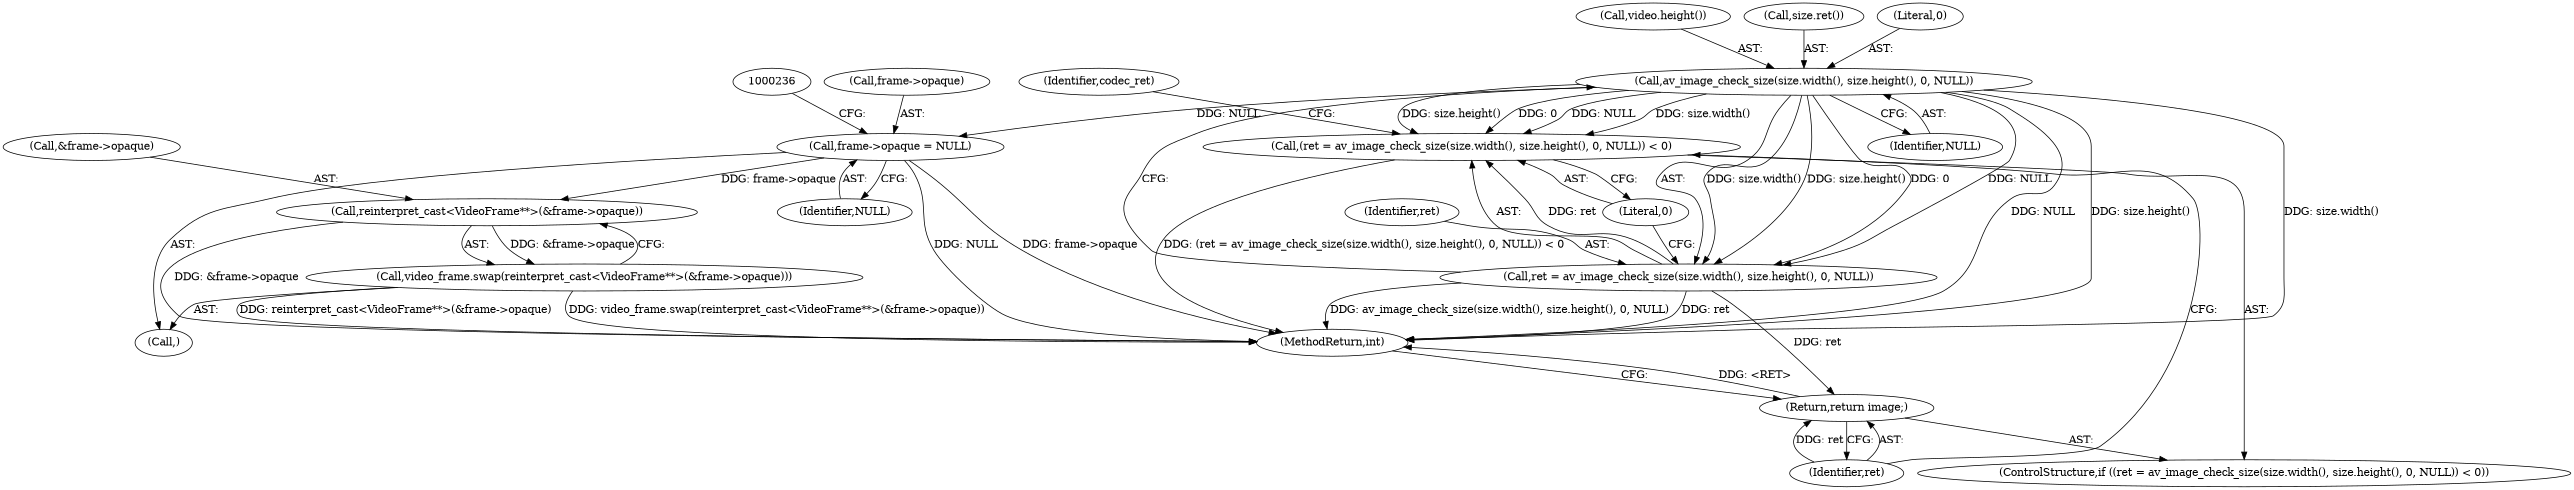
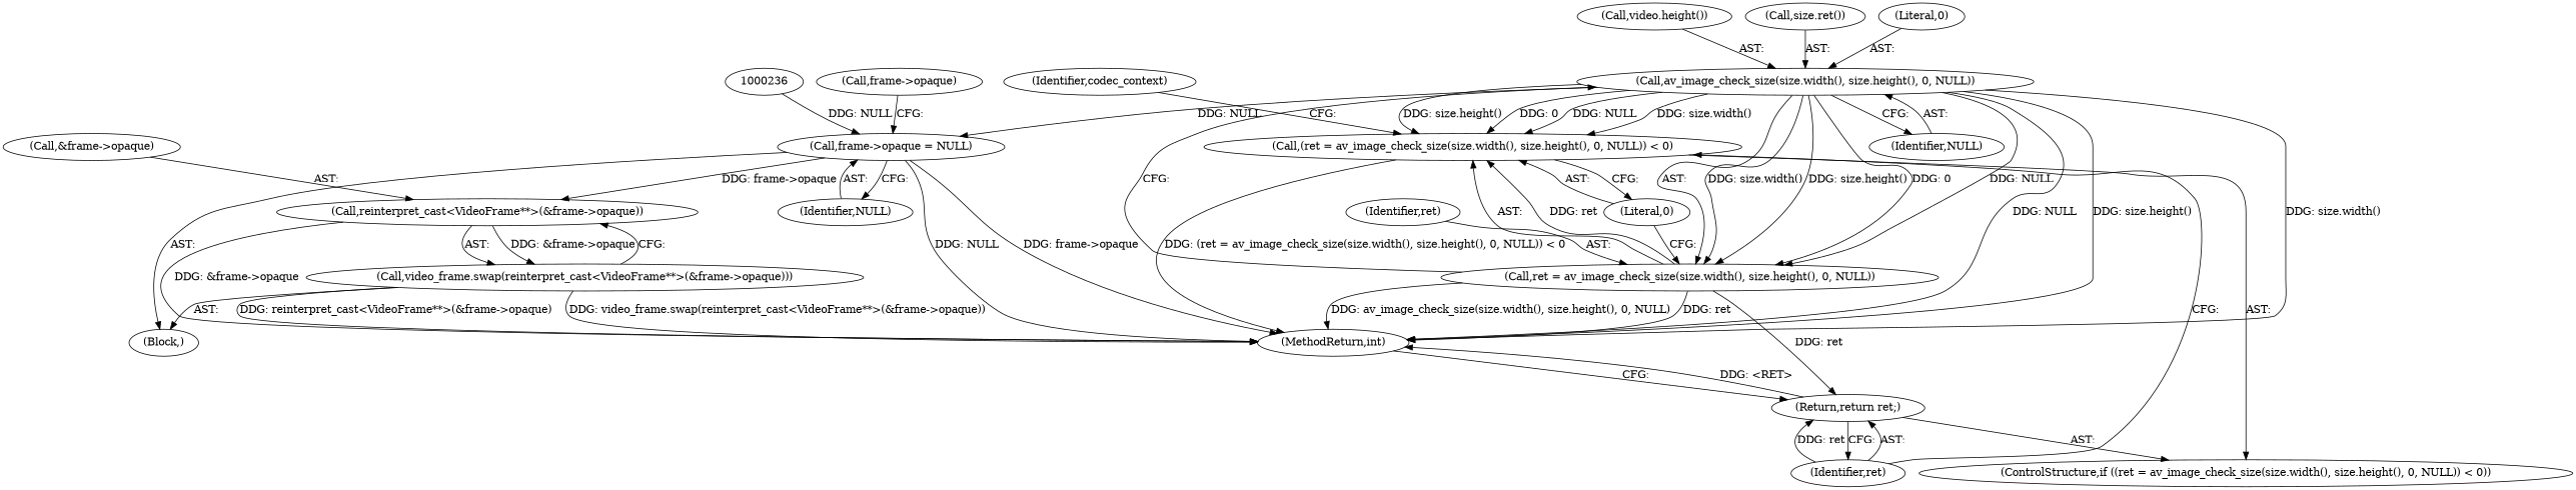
  digraph {
    n1 [label="(Call,av_image_check_size(size.width(), size.height(), 0, NULL))"]
    n2 [label="(Call,(ret = av_image_check_size(size.width(), size.height(), 0, NULL)) < 0)"]
    n3 [label="(Call,ret = av_image_check_size(size.width(), size.height(), 0, NULL))"]
    n4 [label="(Call,frame->opaque = NULL)"]
    n5 [label="(Identifier,NULL)"]
    n6 [label="(MethodReturn,int)"]
    n7 [label="(ControlStructure,if ((ret = av_image_check_size(size.width(), size.height(), 0, NULL)) < 0))"]
    n8 [label="(Literal,0)"]
-   n9 [label="(Return,return image;)"]
+   n9 [label="(Return,return ret;)"]
    n10 [label="(Call,reinterpret_cast<VideoFrame**>(&frame->opaque))"]
-   n11 [label="(Call,)"]
+   n11 [label="(Block,)"]
    n12 [label="(Identifier,NULL)"]
    n13 [label="(Identifier,ret)"]
    n14 [label="(Call,video_frame.swap(reinterpret_cast<VideoFrame**>(&frame->opaque)))"]
    n15 [label="(Call,&frame->opaque)"]
-   n16 [label="(Identifier,codec_ret)"]
+   n16 [label="(Identifier,codec_context)"]
    n17 [label="(Call,video.height())"]
    n18 [label="(Call,frame->opaque)"]
    n19 [label="(Call,size.ret())"]
    n20 [label="(Literal,0)"]
    n21 [label="(Identifier,ret)"]
    1000236
    n1 -> n2 [label="DDG: size.width()"]
    n1 -> n2 [label="DDG: size.height()"]
    n1 -> n2 [label="DDG: 0"]
    n1 -> n2 [label="DDG: NULL"]
    n1 -> n3 [label="AST: "]
    n1 -> n3 [label="DDG: size.width()"]
    n1 -> n3 [label="DDG: size.height()"]
    n1 -> n3 [label="DDG: 0"]
    n1 -> n3 [label="DDG: NULL"]
    n1 -> n4 [label="DDG: NULL"]
    n1 -> n5 [label="CFG: "]
    n1 -> n6 [label="DDG: NULL"]
    n1 -> n6 [label="DDG: size.height()"]
    n1 -> n6 [label="DDG: size.width()"]
    n2 -> n6 [label="DDG: (ret = av_image_check_size(size.width(), size.height(), 0, NULL)) < 0"]
    n2 -> n7 [label="AST: "]
    n2 -> n8 [label="CFG: "]
    n3 -> n1 [label="CFG: "]
    n3 -> n2 [label="AST: "]
    n3 -> n2 [label="DDG: ret"]
    n3 -> n6 [label="DDG: ret"]
    n3 -> n6 [label="DDG: av_image_check_size(size.width(), size.height(), 0, NULL)"]
    n3 -> n9 [label="DDG: ret"]
    n4 -> n6 [label="DDG: NULL"]
    n4 -> n6 [label="DDG: frame->opaque"]
    n4 -> n10 [label="DDG: frame->opaque"]
    n4 -> n11 [label="AST: "]
    n4 -> n12 [label="CFG: "]
    n5 -> n1 [label="AST: "]
    n6 -> n9 [label="CFG: "]
    n8 -> n2 [label="AST: "]
    n8 -> n3 [label="CFG: "]
    n9 -> n6 [label="DDG: <RET>"]
    n9 -> n7 [label="AST: "]
    n9 -> n13 [label="CFG: "]
    n10 -> n6 [label="DDG: &frame->opaque"]
    n10 -> n14 [label="AST: "]
    n10 -> n14 [label="DDG: &frame->opaque"]
    n12 -> n4 [label="AST: "]
    n13 -> n2 [label="CFG: "]
    n13 -> n9 [label="AST: "]
    n13 -> n9 [label="DDG: ret"]
    n14 -> n6 [label="DDG: reinterpret_cast<VideoFrame**>(&frame->opaque)"]
    n14 -> n6 [label="DDG: video_frame.swap(reinterpret_cast<VideoFrame**>(&frame->opaque))"]
    n14 -> n10 [label="CFG: "]
    n14 -> n11 [label="AST: "]
    n15 -> n10 [label="AST: "]
    n16 -> n2 [label="CFG: "]
    n17 -> n1 [label="AST: "]
-   n18 -> n4 [label="AST: "]
+   n18 -> n4 [label="CFG: "]
    n19 -> n1 [label="AST: "]
    n20 -> n1 [label="AST: "]
    n21 -> n3 [label="AST: "]
-   1000236 -> n4 [label="CFG: "]
+   1000236 -> n4 [label="DDG: NULL"]
  }
